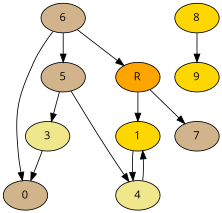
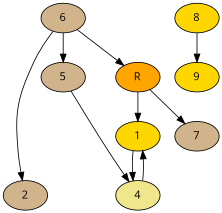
  digraph {
    fontname="Open Sans"
    node [fillcolor=tan fontname="Open Sans" style=filled]
    edge [fontname="Open Sans"]
    1 [fillcolor=gold]
    4 [fillcolor=khaki]
-   3 [fillcolor=khaki]
-   2 [label=0]
+   2
    5
    6
    R [fillcolor=orange]
    8 [fillcolor=gold]
    9 [fillcolor=gold]
    7
    1 -> 4
    4 -> 1
-   3 -> 2
    5 -> 4
-   5 -> 3
    6 -> 2
    6 -> 5
    6 -> R
    R -> 1
    R -> 7
    8 -> 9
  }
